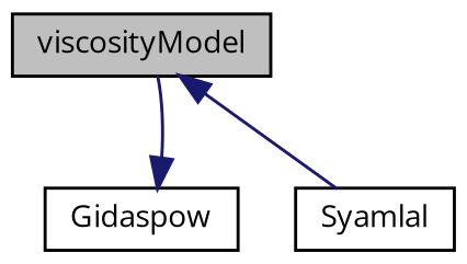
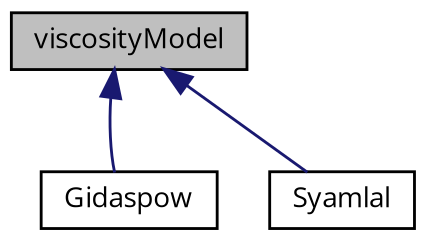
  digraph {
    fontname="Open Sans"
    node [color=black fontname="Open Sans" fontsize=10 shape=record]
    edge [color=midnightblue dir=back fontname="Open Sans" fontsize=10 labelfontname=FreeSans labelfontsize=10 style=solid]
    n1 [fillcolor=grey75 fontcolor=black height=0.2 label=viscosityModel style=filled width=0.4]
    n2 [height=0.2 label=Gidaspow width=0.4]
    n3 [height=0.2 label=Syamlal width=0.4]
-   n2 -> n1
+   n1 -> n2
    n1 -> n3
  }
